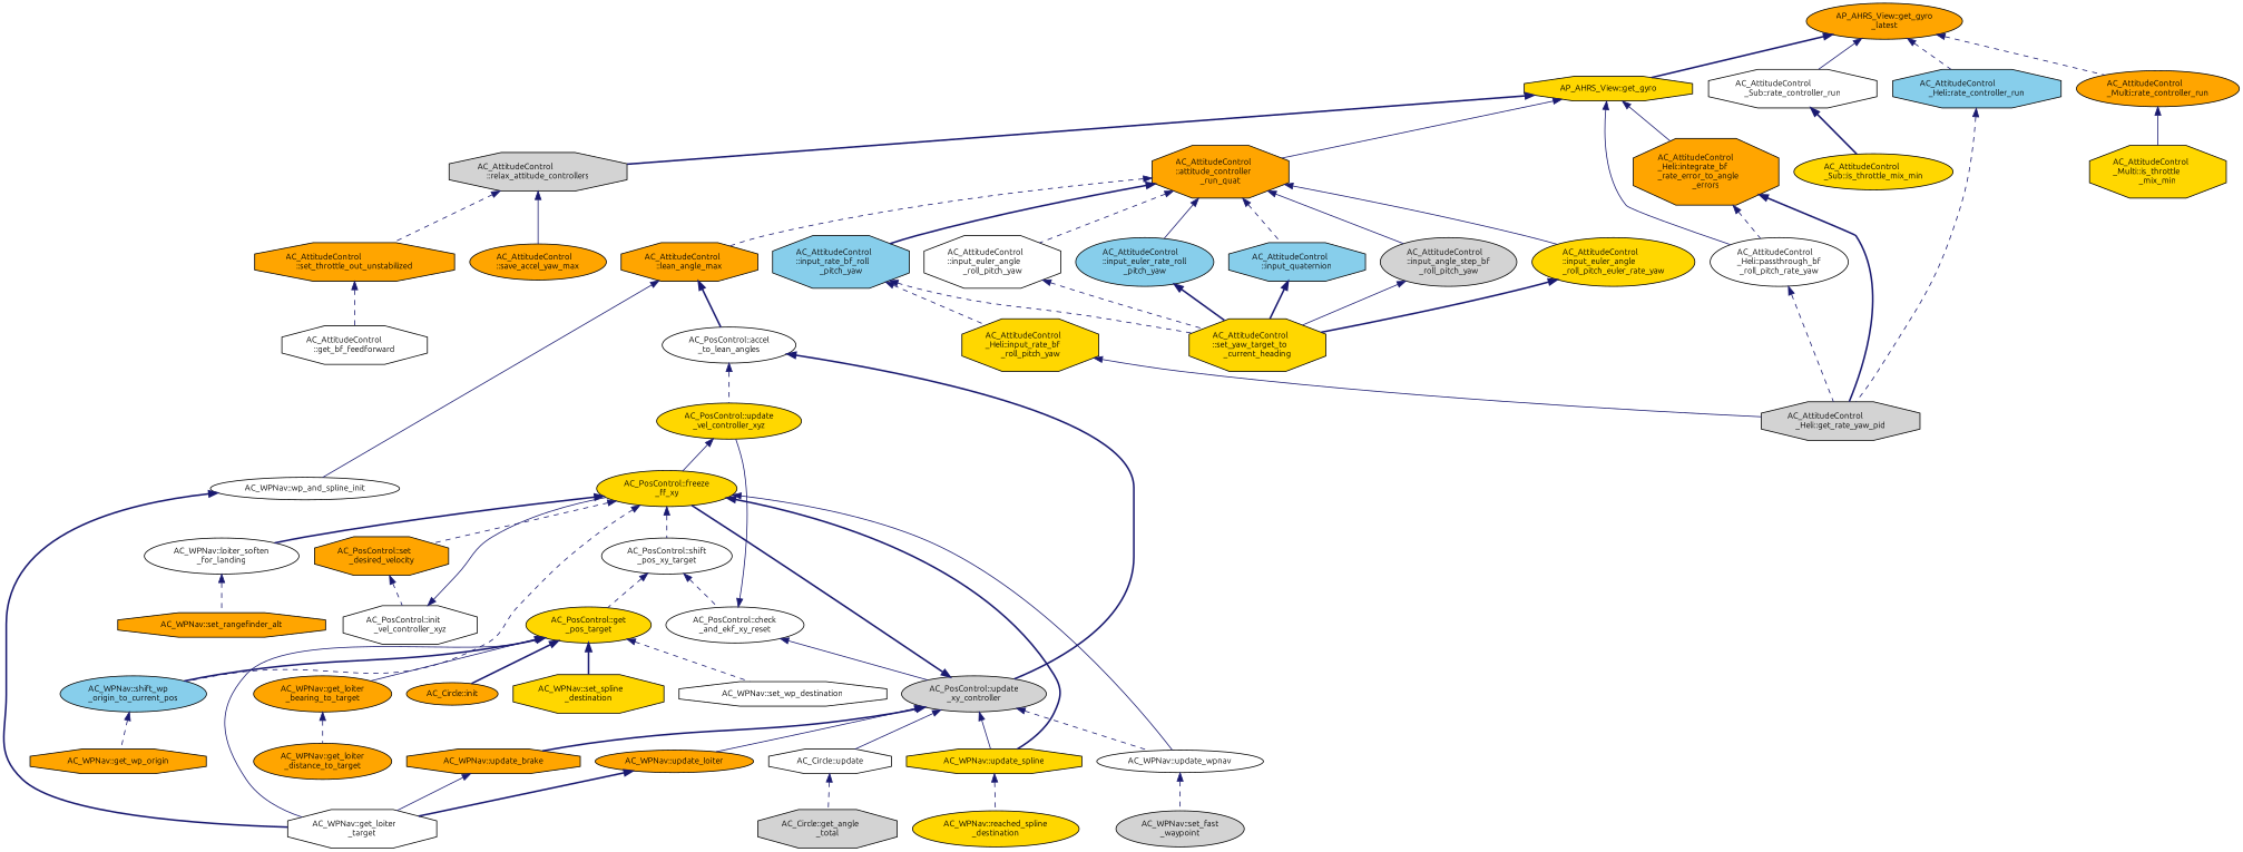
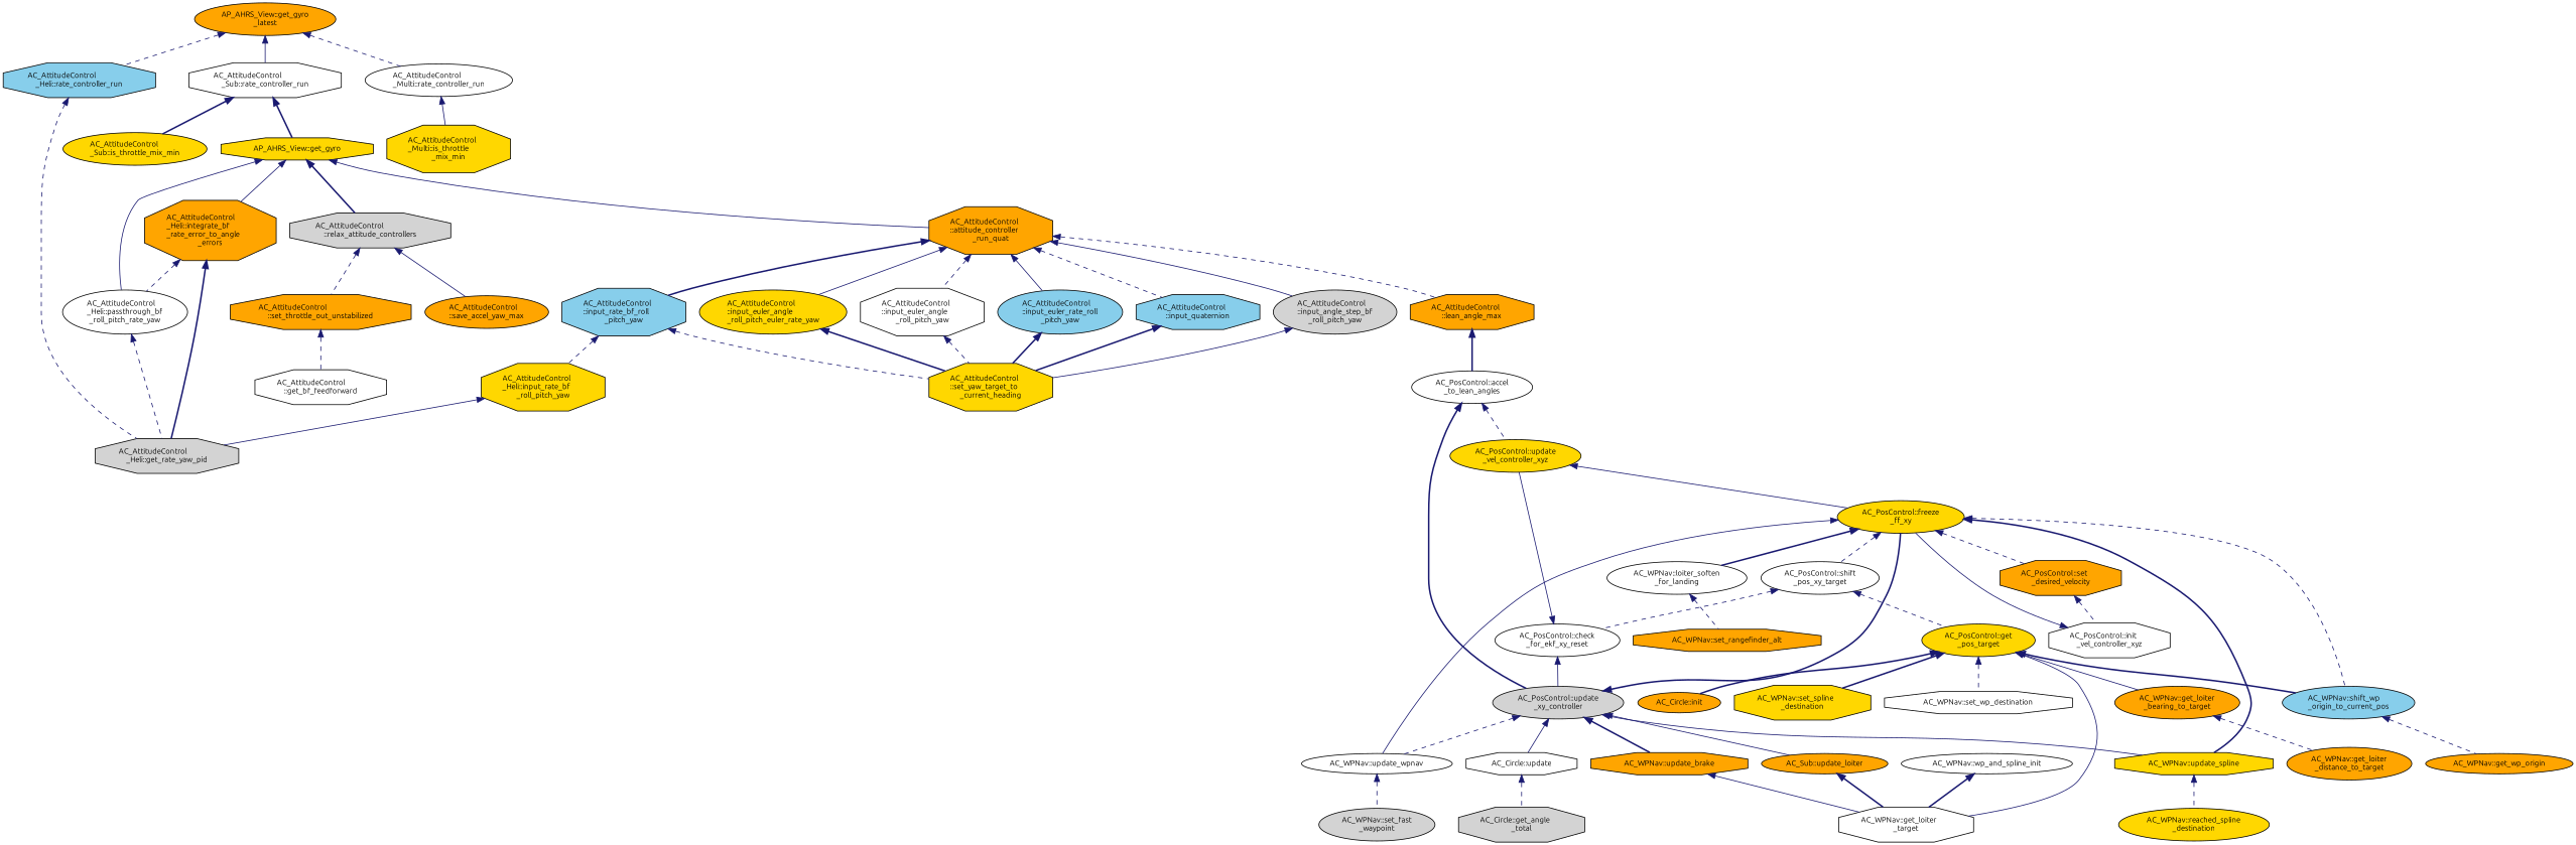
  digraph {
    fontname=Ubuntu
    rankdir=TB
    node [color=black fillcolor=orange fontname=Ubuntu fontsize=10 shape=octagon style=filled]
    edge [color=midnightblue dir=back fontname=Ubuntu fontsize=10 labelfontname=Helvetica labelfontsize=10 style=dashed]
    n1 [fontcolor=black height=0.2 label="AP_AHRS_View::get_gyro\l_latest" shape=ellipse width=0.4]
    n2 [fillcolor=gold height=0.2 label="AP_AHRS_View::get_gyro" width=0.4]
    n3 [fillcolor=white height=0.2 label="AC_AttitudeControl\l_Sub::rate_controller_run" width=0.4]
    n4 [fillcolor=skyblue height=0.2 label="AC_AttitudeControl\l_Heli::rate_controller_run" width=0.4]
-   n5 [height=0.2 label="AC_AttitudeControl\l_Multi::rate_controller_run" shape=ellipse width=0.4]
+   n5 [fillcolor=white height=0.2 label="AC_AttitudeControl\l_Multi::rate_controller_run" shape=ellipse width=0.4]
    n6 [height=0.2 label="AC_AttitudeControl\l::attitude_controller\l_run_quat" width=0.4]
    n7 [height=0.2 label="AC_AttitudeControl\l_Heli::integrate_bf\l_rate_error_to_angle\l_errors" width=0.4]
    n8 [fillcolor=white height=0.2 label="AC_AttitudeControl\l_Heli::passthrough_bf\l_roll_pitch_rate_yaw" shape=ellipse width=0.4]
    n9 [fillcolor=lightgrey height=0.2 label="AC_AttitudeControl\l::relax_attitude_controllers" width=0.4]
    n10 [fillcolor=gold height=0.2 label="AC_AttitudeControl\l_Sub::is_throttle_mix_min" shape=ellipse width=0.4]
    n11 [fillcolor=lightgrey height=0.2 label="AC_AttitudeControl\l_Heli::get_rate_yaw_pid" width=0.4]
    n12 [fillcolor=gold height=0.2 label="AC_AttitudeControl\l_Multi::is_throttle\l_mix_min" width=0.4]
    n13 [fillcolor=lightgrey height=0.2 label="AC_AttitudeControl\l::input_angle_step_bf\l_roll_pitch_yaw" shape=ellipse width=0.4]
    n14 [fillcolor=gold height=0.2 label="AC_AttitudeControl\l::input_euler_angle\l_roll_pitch_euler_rate_yaw" shape=ellipse width=0.4]
    n15 [fillcolor=white height=0.2 label="AC_AttitudeControl\l::input_euler_angle\l_roll_pitch_yaw" width=0.4]
    n16 [fillcolor=skyblue height=0.2 label="AC_AttitudeControl\l::input_euler_rate_roll\l_pitch_yaw" shape=ellipse width=0.4]
    n17 [fillcolor=skyblue height=0.2 label="AC_AttitudeControl\l::input_quaternion" width=0.4]
    n18 [fillcolor=skyblue height=0.2 label="AC_AttitudeControl\l::input_rate_bf_roll\l_pitch_yaw" width=0.4]
    n19 [height=0.2 label="AC_AttitudeControl\l::lean_angle_max" width=0.4]
    n20 [height=0.2 label="AC_AttitudeControl\l::save_accel_yaw_max" shape=ellipse width=0.4]
    n21 [height=0.2 label="AC_AttitudeControl\l::set_throttle_out_unstabilized" width=0.4]
    n22 [fillcolor=gold height=0.2 label="AC_AttitudeControl\l::set_yaw_target_to\l_current_heading" width=0.4]
    n23 [fillcolor=gold height=0.2 label="AC_AttitudeControl\l_Heli::input_rate_bf\l_roll_pitch_yaw" width=0.4]
    n24 [fillcolor=white height=0.2 label="AC_PosControl::accel\l_to_lean_angles" shape=ellipse width=0.4]
    n25 [fillcolor=white height=0.2 label="AC_WPNav::wp_and_spline_init" shape=ellipse width=0.4]
    n26 [fillcolor=gold height=0.2 label="AC_PosControl::update\l_vel_controller_xyz" shape=ellipse width=0.4]
    n27 [fillcolor=lightgrey height=0.2 label="AC_PosControl::update\l_xy_controller" shape=ellipse width=0.4]
    n28 [fillcolor=white height=0.2 label="AC_WPNav::get_loiter\l_target" width=0.4]
    n29 [fillcolor=gold height=0.2 label="AC_PosControl::freeze\l_ff_xy" shape=ellipse width=0.4]
    n30 [fillcolor=gold height=0.2 label="AC_WPNav::update_spline" width=0.4]
    n31 [fillcolor=white height=0.2 label="AC_WPNav::update_wpnav" shape=ellipse width=0.4]
    n32 [fillcolor=white height=0.2 label="AC_Circle::update" width=0.4]
    n33 [height=0.2 label="AC_WPNav::update_brake" width=0.4]
-   n34 [height=0.2 label="AC_WPNav::update_loiter" shape=ellipse width=0.4]
+   n34 [height=0.2 label="AC_Sub::update_loiter" shape=ellipse width=0.4]
    n35 [fillcolor=white height=0.2 label="AC_WPNav::loiter_soften\l_for_landing" shape=ellipse width=0.4]
    n36 [height=0.2 label="AC_PosControl::set\l_desired_velocity" width=0.4]
    n37 [fillcolor=white height=0.2 label="AC_PosControl::shift\l_pos_xy_target" shape=ellipse width=0.4]
    n38 [fillcolor=skyblue height=0.2 label="AC_WPNav::shift_wp\l_origin_to_current_pos" shape=ellipse width=0.4]
    n39 [height=0.2 label="AC_WPNav::set_rangefinder_alt" width=0.4]
    n40 [fillcolor=white height=0.2 label="AC_PosControl::init\l_vel_controller_xyz" width=0.4]
-   n41 [fillcolor=white height=0.2 label="AC_PosControl::check\l_and_ekf_xy_reset" shape=ellipse width=0.4]
+   n41 [fillcolor=white height=0.2 label="AC_PosControl::check\l_for_ekf_xy_reset" shape=ellipse width=0.4]
    n42 [fillcolor=gold height=0.2 label="AC_PosControl::get\l_pos_target" shape=ellipse width=0.4]
    n43 [fillcolor=gold height=0.2 label="AC_WPNav::reached_spline\l_destination" shape=ellipse width=0.4]
    n44 [fillcolor=lightgrey height=0.2 label="AC_WPNav::set_fast\l_waypoint" shape=ellipse width=0.4]
-   n45 [height=0.2 label="AC_WPNav::get_wp_origin" width=0.4]
+   n45 [height=0.2 label="AC_WPNav::get_wp_origin" shape=ellipse width=0.4]
    n46 [height=0.2 label="AC_WPNav::get_loiter\l_bearing_to_target" shape=ellipse width=0.4]
    n47 [height=0.2 label="AC_Circle::init" shape=ellipse width=0.4]
    n48 [fillcolor=gold height=0.2 label="AC_WPNav::set_spline\l_destination" width=0.4]
    n49 [fillcolor=white height=0.2 label="AC_WPNav::set_wp_destination" width=0.4]
    n50 [fillcolor=lightgrey height=0.2 label="AC_Circle::get_angle\l_total" width=0.4]
    n51 [height=0.2 label="AC_WPNav::get_loiter\l_distance_to_target" shape=ellipse width=0.4]
    n52 [fillcolor=white height=0.2 label="AC_AttitudeControl\l::get_bf_feedforward" width=0.4]
-   n1 -> n2 [style=bold]
+   n3 -> n2 [style=bold]
    n1 -> n3 [style=solid]
    n1 -> n4
    n1 -> n5
    n2 -> n6 [style=solid]
    n2 -> n7 [style=solid]
    n2 -> n8 [style=solid]
    n2 -> n9 [style=bold]
    n3 -> n10 [style=bold]
    n4 -> n11
    n5 -> n12 [style=solid]
    n6 -> n13 [style=solid]
    n6 -> n14 [style=solid]
    n6 -> n15
    n6 -> n16 [style=solid]
    n6 -> n17
    n6 -> n18 [style=bold]
    n6 -> n19
    n7 -> n8
    n7 -> n11 [style=bold]
    n8 -> n11
    n9 -> n20 [style=solid]
    n9 -> n21
    n13 -> n22 [style=solid]
    n14 -> n22 [style=bold]
    n15 -> n22
    n16 -> n22 [style=bold]
    n17 -> n22 [style=bold]
    n18 -> n22
    n18 -> n23
    n19 -> n24 [style=bold]
-   n19 -> n25 [style=solid]
    n21 -> n52
    n23 -> n11 [style=solid]
    n24 -> n26
    n24 -> n27 [style=bold]
    n25 -> n28 [style=bold]
    n26 -> n29 [style=solid]
    n27 -> n29 [style=bold]
    n27 -> n30 [style=solid]
    n27 -> n31
    n27 -> n32 [style=solid]
    n27 -> n33 [style=bold]
    n27 -> n34 [style=solid]
    n29 -> n30 [style=bold]
    n29 -> n31 [style=solid]
    n29 -> n35 [style=bold]
    n29 -> n36
    n29 -> n37
    n29 -> n38
    n30 -> n43
    n31 -> n44
    n32 -> n50
    n33 -> n28 [style=solid]
    n34 -> n28 [style=bold]
    n35 -> n39
    n36 -> n40
    n37 -> n41
    n37 -> n42
    n38 -> n45
    n40 -> n29 [style=solid]
    n41 -> n26 [style=solid]
    n41 -> n27 [style=solid]
    n42 -> n28 [style=solid]
    n42 -> n38 [style=bold]
    n42 -> n46 [style=solid]
    n42 -> n47 [style=bold]
    n42 -> n48 [style=bold]
    n42 -> n49
    n46 -> n51
  }
